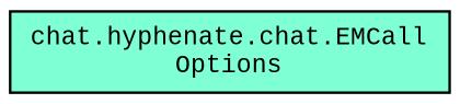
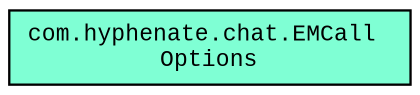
  digraph {
    rankdir=TB
    fontname="Liberation Mono"
-   n1 [color=black fillcolor=aquamarine fontname="Liberation Mono" fontsize=10 height=0.2 label="chat.hyphenate.chat.EMCall\lOptions" shape=record style=filled width=0.4]
+   n1 [color=black fillcolor=aquamarine fontname="Liberation Mono" fontsize=10 height=0.2 label="com.hyphenate.chat.EMCall\lOptions" shape=record style=filled width=0.4]
  }
